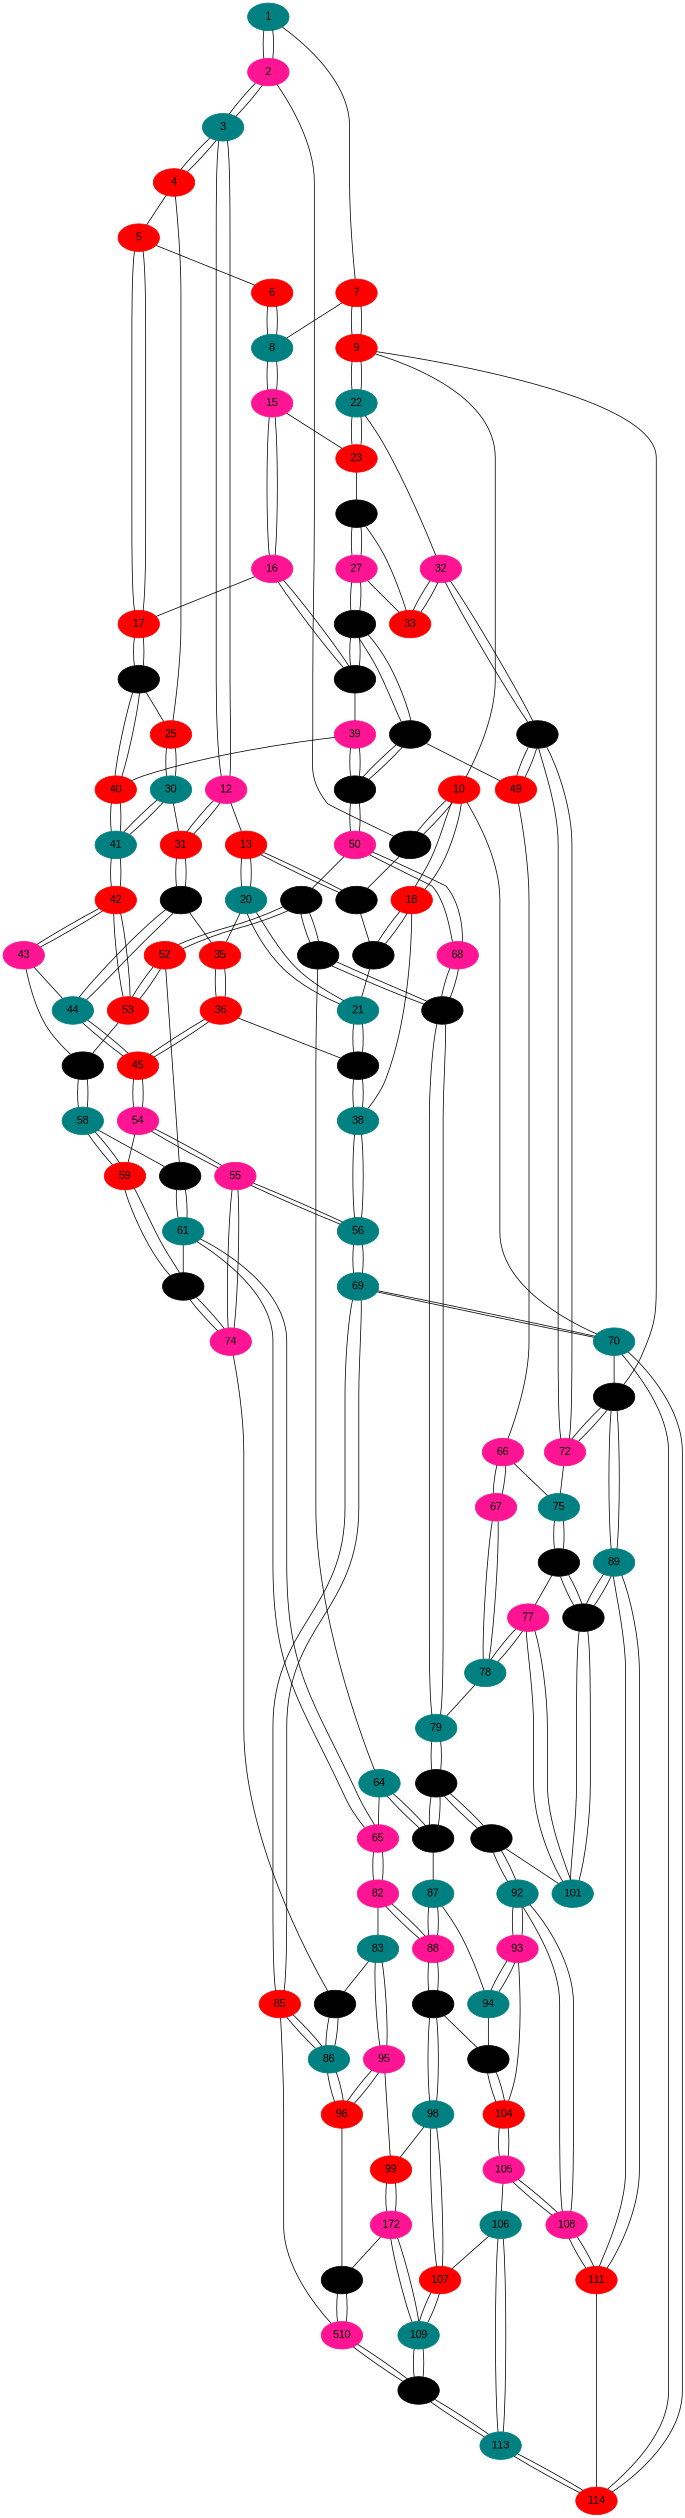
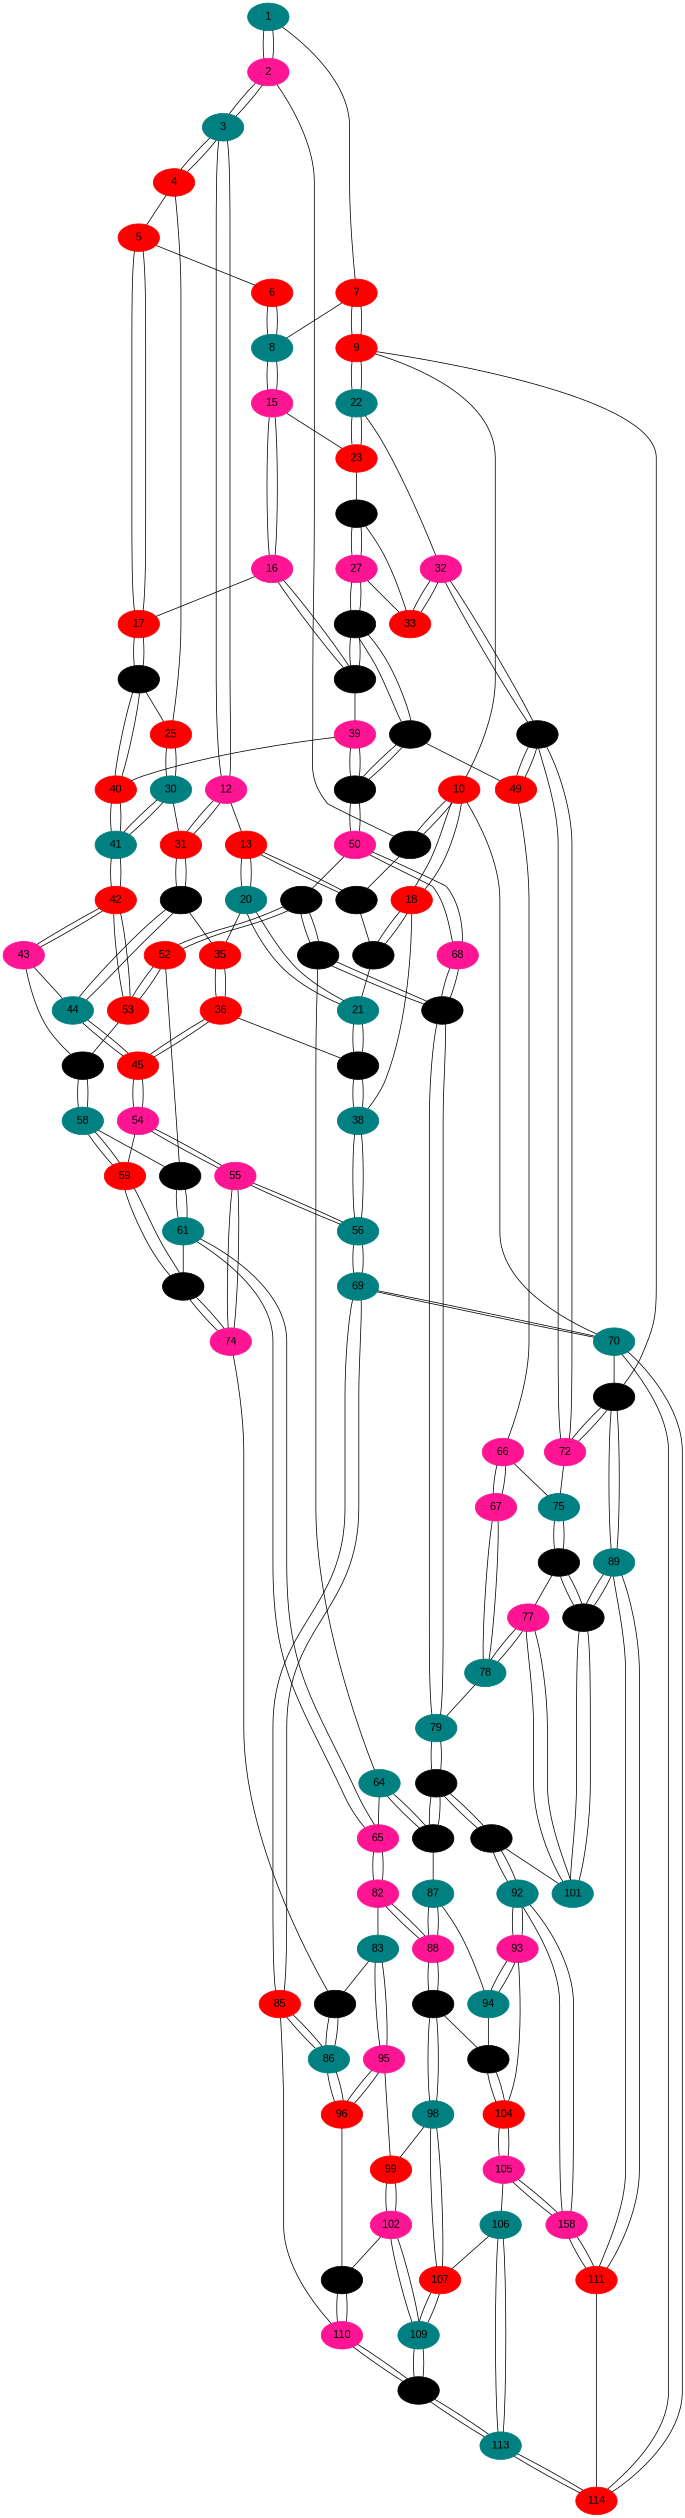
  graph {
    fontname="Liberation Sans"
    node [color=teal fontname="Liberation Sans" style=filled]
    edge [fontname="Liberation Sans"]
    2 [color=deeppink]
    1
    7 [color=red]
    3
    11 [color=black]
    8
    9 [color=red]
    4 [color=red]
    12 [color=deeppink]
    14 [color=black]
    5 [color=red]
    25 [color=red]
    13 [color=red]
    31 [color=red]
    6 [color=red]
    17 [color=red]
    30
    24 [color=black]
    15 [color=deeppink]
    10 [color=red]
    22
    71 [color=black]
    16 [color=deeppink]
    23 [color=red]
    18 [color=red]
    70
    32 [color=deeppink]
    72 [color=deeppink]
    89
    19 [color=black]
    38
    114 [color=red]
    20
    34 [color=black]
    21
    35 [color=red]
    29 [color=black]
    26 [color=black]
    39 [color=deeppink]
    40 [color=red]
    56
    37 [color=black]
    36 [color=red]
    33 [color=red]
    48 [color=black]
    27 [color=deeppink]
    41
    28 [color=black]
    46 [color=black]
    47 [color=black]
    49 [color=red]
    42 [color=red]
    44
    45 [color=red]
    54 [color=deeppink]
    69
    50 [color=deeppink]
    43 [color=deeppink]
    53 [color=red]
    57 [color=black]
    58
    55 [color=deeppink]
    59 [color=red]
    66 [color=deeppink]
    51 [color=black]
    68 [color=deeppink]
    75
    67 [color=deeppink]
    52 [color=red]
    63 [color=black]
    73 [color=black]
    60 [color=black]
    64
    61
    74 [color=deeppink]
    62 [color=black]
    84 [color=black]
    85 [color=red]
    65 [color=deeppink]
    82 [color=deeppink]
    81 [color=black]
    79
    87
    83
    88 [color=deeppink]
    78
    76 [color=black]
    86
-   110 [color=deeppink label=510]
+   110 [color=deeppink]
    90 [color=black]
    111 [color=red]
    80 [color=black]
    77 [color=deeppink]
    101
    91 [color=black]
    92
    94
    95 [color=deeppink]
    97 [color=black]
    96 [color=red]
    99 [color=red]
    112 [color=black]
    103 [color=black]
    100 [color=black]
    98
    93 [color=deeppink]
-   108 [color=deeppink]
+   108 [color=deeppink label=158]
    104 [color=red]
    105 [color=deeppink]
-   102 [color=deeppink label=172]
+   102 [color=deeppink]
    107 [color=red]
    109
    106
    113
    2 -- 3
    2 -- 3
    2 -- 11
    1 -- 2
    1 -- 2
    1 -- 7
    7 -- 8
    7 -- 9
    7 -- 9
    3 -- 4
    3 -- 4
    3 -- 12
    3 -- 12
    11 -- 14
    8 -- 15
    8 -- 15
    9 -- 10
    9 -- 22
    9 -- 22
    9 -- 71
    4 -- 5
    4 -- 25
    12 -- 13
    12 -- 31
    12 -- 31
    14 -- 19
    5 -- 6
    5 -- 17
    5 -- 17
    25 -- 30
    25 -- 30
    13 -- 14
    13 -- 14
    13 -- 20
    13 -- 20
    31 -- 34
    31 -- 34
    6 -- 8
    6 -- 8
    17 -- 24
    17 -- 24
    30 -- 31
    30 -- 41
    30 -- 41
    24 -- 25
    24 -- 40
    24 -- 40
    15 -- 16
    15 -- 16
    15 -- 23
    10 -- 11
    10 -- 11
    10 -- 18
    10 -- 18
    10 -- 70
    22 -- 23
    22 -- 23
    22 -- 32
    71 -- 72
    71 -- 72
    71 -- 89
    71 -- 89
    16 -- 17
    16 -- 29
    16 -- 29
    23 -- 26
    18 -- 19
    18 -- 19
    18 -- 38
    70 -- 71
    70 -- 114
    70 -- 114
    32 -- 33
    32 -- 33
    32 -- 48
    32 -- 48
    72 -- 75
    89 -- 90
    89 -- 90
    89 -- 111
    89 -- 111
    19 -- 21
    38 -- 56
    38 -- 56
    20 -- 21
    20 -- 21
    20 -- 35
    34 -- 35
    34 -- 44
    34 -- 44
    21 -- 37
    21 -- 37
    35 -- 36
    35 -- 36
    29 -- 39
    26 -- 33
    26 -- 27
    26 -- 27
    39 -- 40
    39 -- 47
    39 -- 47
    40 -- 41
    40 -- 41
    56 -- 69
    56 -- 69
    37 -- 38
    37 -- 38
    36 -- 37
    36 -- 45
    36 -- 45
    48 -- 72
    48 -- 72
    48 -- 49
    48 -- 49
    27 -- 33
    27 -- 28
    27 -- 28
    41 -- 42
    41 -- 42
    28 -- 29
    28 -- 29
    28 -- 46
    28 -- 46
    46 -- 47
    46 -- 47
    46 -- 49
    47 -- 50
    47 -- 50
    49 -- 66
    42 -- 43
    42 -- 43
    42 -- 53
    42 -- 53
    44 -- 45
    44 -- 45
    45 -- 54
    45 -- 54
    54 -- 55
    54 -- 55
    54 -- 59
    69 -- 70
    69 -- 70
    69 -- 85
    69 -- 85
    50 -- 51
    50 -- 68
    50 -- 68
    43 -- 44
    43 -- 57
    53 -- 57
    57 -- 58
    57 -- 58
    58 -- 59
    58 -- 59
    58 -- 60
    55 -- 56
    55 -- 56
    55 -- 74
    55 -- 74
    59 -- 62
    59 -- 62
    66 -- 75
    66 -- 67
    66 -- 67
    51 -- 52
    51 -- 52
    51 -- 63
    51 -- 63
    68 -- 73
    68 -- 73
    75 -- 76
    75 -- 76
    67 -- 78
    67 -- 78
    52 -- 53
    52 -- 53
    52 -- 60
    63 -- 73
    63 -- 73
    63 -- 64
    73 -- 79
    73 -- 79
    60 -- 61
    60 -- 61
    64 -- 65
    64 -- 81
    64 -- 81
    61 -- 62
    61 -- 65
    61 -- 65
    74 -- 84
    62 -- 74
    62 -- 74
    84 -- 86
    84 -- 86
    85 -- 86
    85 -- 86
    85 -- 110
    65 -- 82
    65 -- 82
    82 -- 83
    82 -- 88
    82 -- 88
    81 -- 87
    79 -- 80
    79 -- 80
    87 -- 88
    87 -- 88
    87 -- 94
    83 -- 84
    83 -- 95
    83 -- 95
    88 -- 97
    88 -- 97
    78 -- 79
    76 -- 90
    76 -- 90
    76 -- 77
    86 -- 96
    86 -- 96
    110 -- 112
    110 -- 112
    90 -- 101
    90 -- 101
    111 -- 114
    80 -- 81
    80 -- 81
    80 -- 91
    80 -- 91
    77 -- 78
    77 -- 78
    77 -- 101
    77 -- 101
    91 -- 101
    91 -- 92
    91 -- 92
    92 -- 93
    92 -- 93
    92 -- 108
    92 -- 108
    94 -- 100
    95 -- 96
    95 -- 96
    95 -- 99
    97 -- 100
    97 -- 98
    97 -- 98
    96 -- 103
    99 -- 102
    99 -- 102
    112 -- 113
    112 -- 113
    103 -- 110
    103 -- 110
    100 -- 104
    100 -- 104
    98 -- 99
    98 -- 107
    98 -- 107
    93 -- 94
    93 -- 94
    93 -- 104
    108 -- 111
    108 -- 111
    104 -- 105
    104 -- 105
    105 -- 108
    105 -- 108
    105 -- 106
    102 -- 103
    102 -- 109
    102 -- 109
    107 -- 109
    107 -- 109
    109 -- 112
    109 -- 112
    106 -- 107
    106 -- 113
    106 -- 113
    113 -- 114
    113 -- 114
  }
